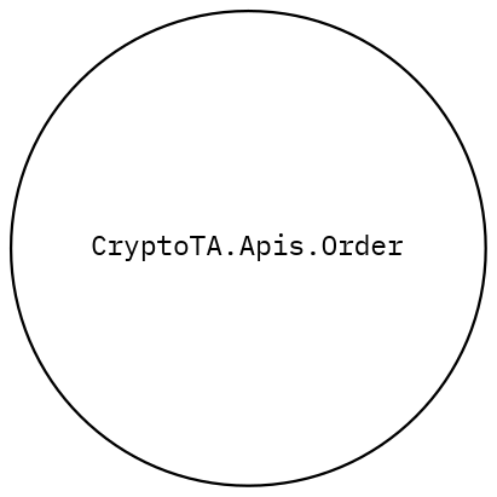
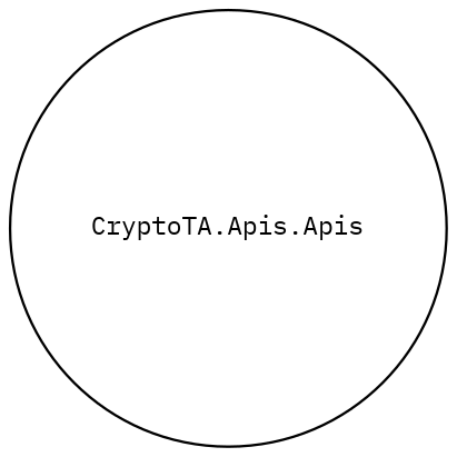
  digraph {
    rankdir=LR
    fontname="IBM Plex Mono"
-   n1 [color=black fillcolor=white fontname="IBM Plex Mono" fontsize=10 height=0.2 label="CryptoTA.Apis.Order" shape=circle style=filled width=0.4]
+   n1 [color=black fillcolor=white fontname="IBM Plex Mono" fontsize=10 height=0.2 label="CryptoTA.Apis.Apis" shape=circle style=filled width=0.4]
  }
